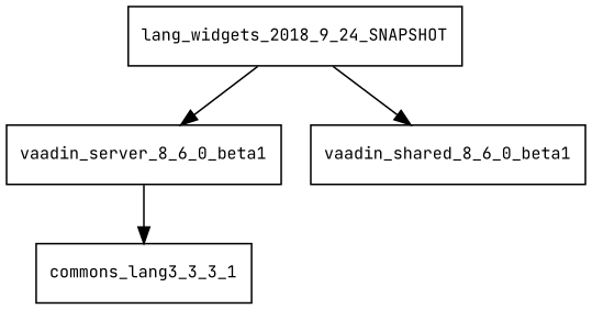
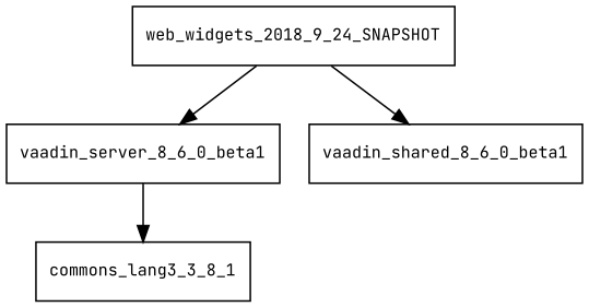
  digraph {
    fontname="JetBrains Mono"
    node [fontname="JetBrains Mono" fontsize=10.0 shape=box]
    edge [fontname="JetBrains Mono"]
-   web_widgets_2018_9_24_SNAPSHOT [label=lang_widgets_2018_9_24_SNAPSHOT]
+   web_widgets_2018_9_24_SNAPSHOT
    vaadin_server_8_6_0_beta1
    vaadin_shared_8_6_0_beta1
-   commons_lang3_3_8_1 [label=commons_lang3_3_3_1]
+   commons_lang3_3_8_1
    web_widgets_2018_9_24_SNAPSHOT -> vaadin_server_8_6_0_beta1
    web_widgets_2018_9_24_SNAPSHOT -> vaadin_shared_8_6_0_beta1
    vaadin_server_8_6_0_beta1 -> commons_lang3_3_8_1
  }
